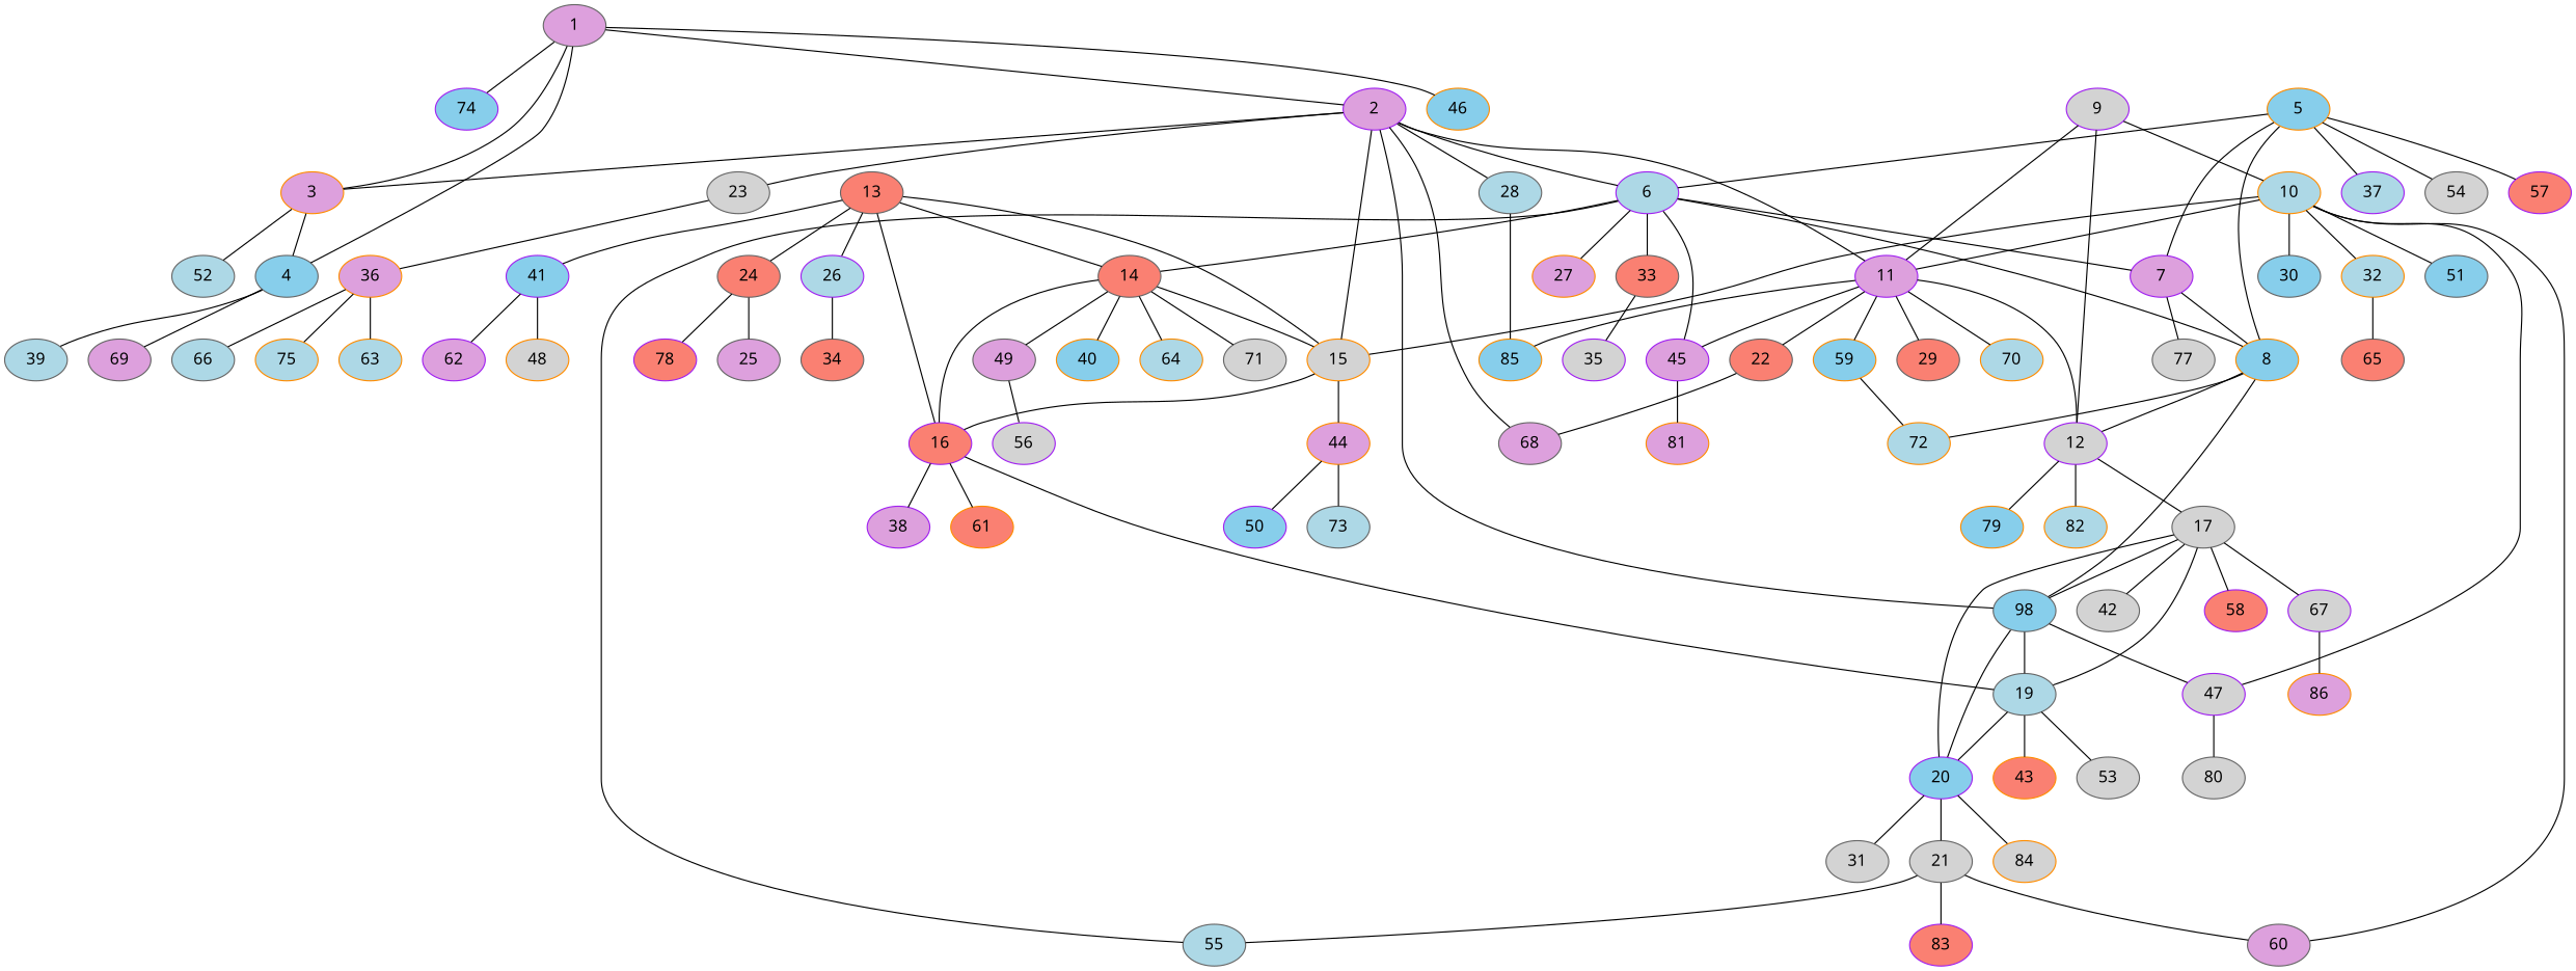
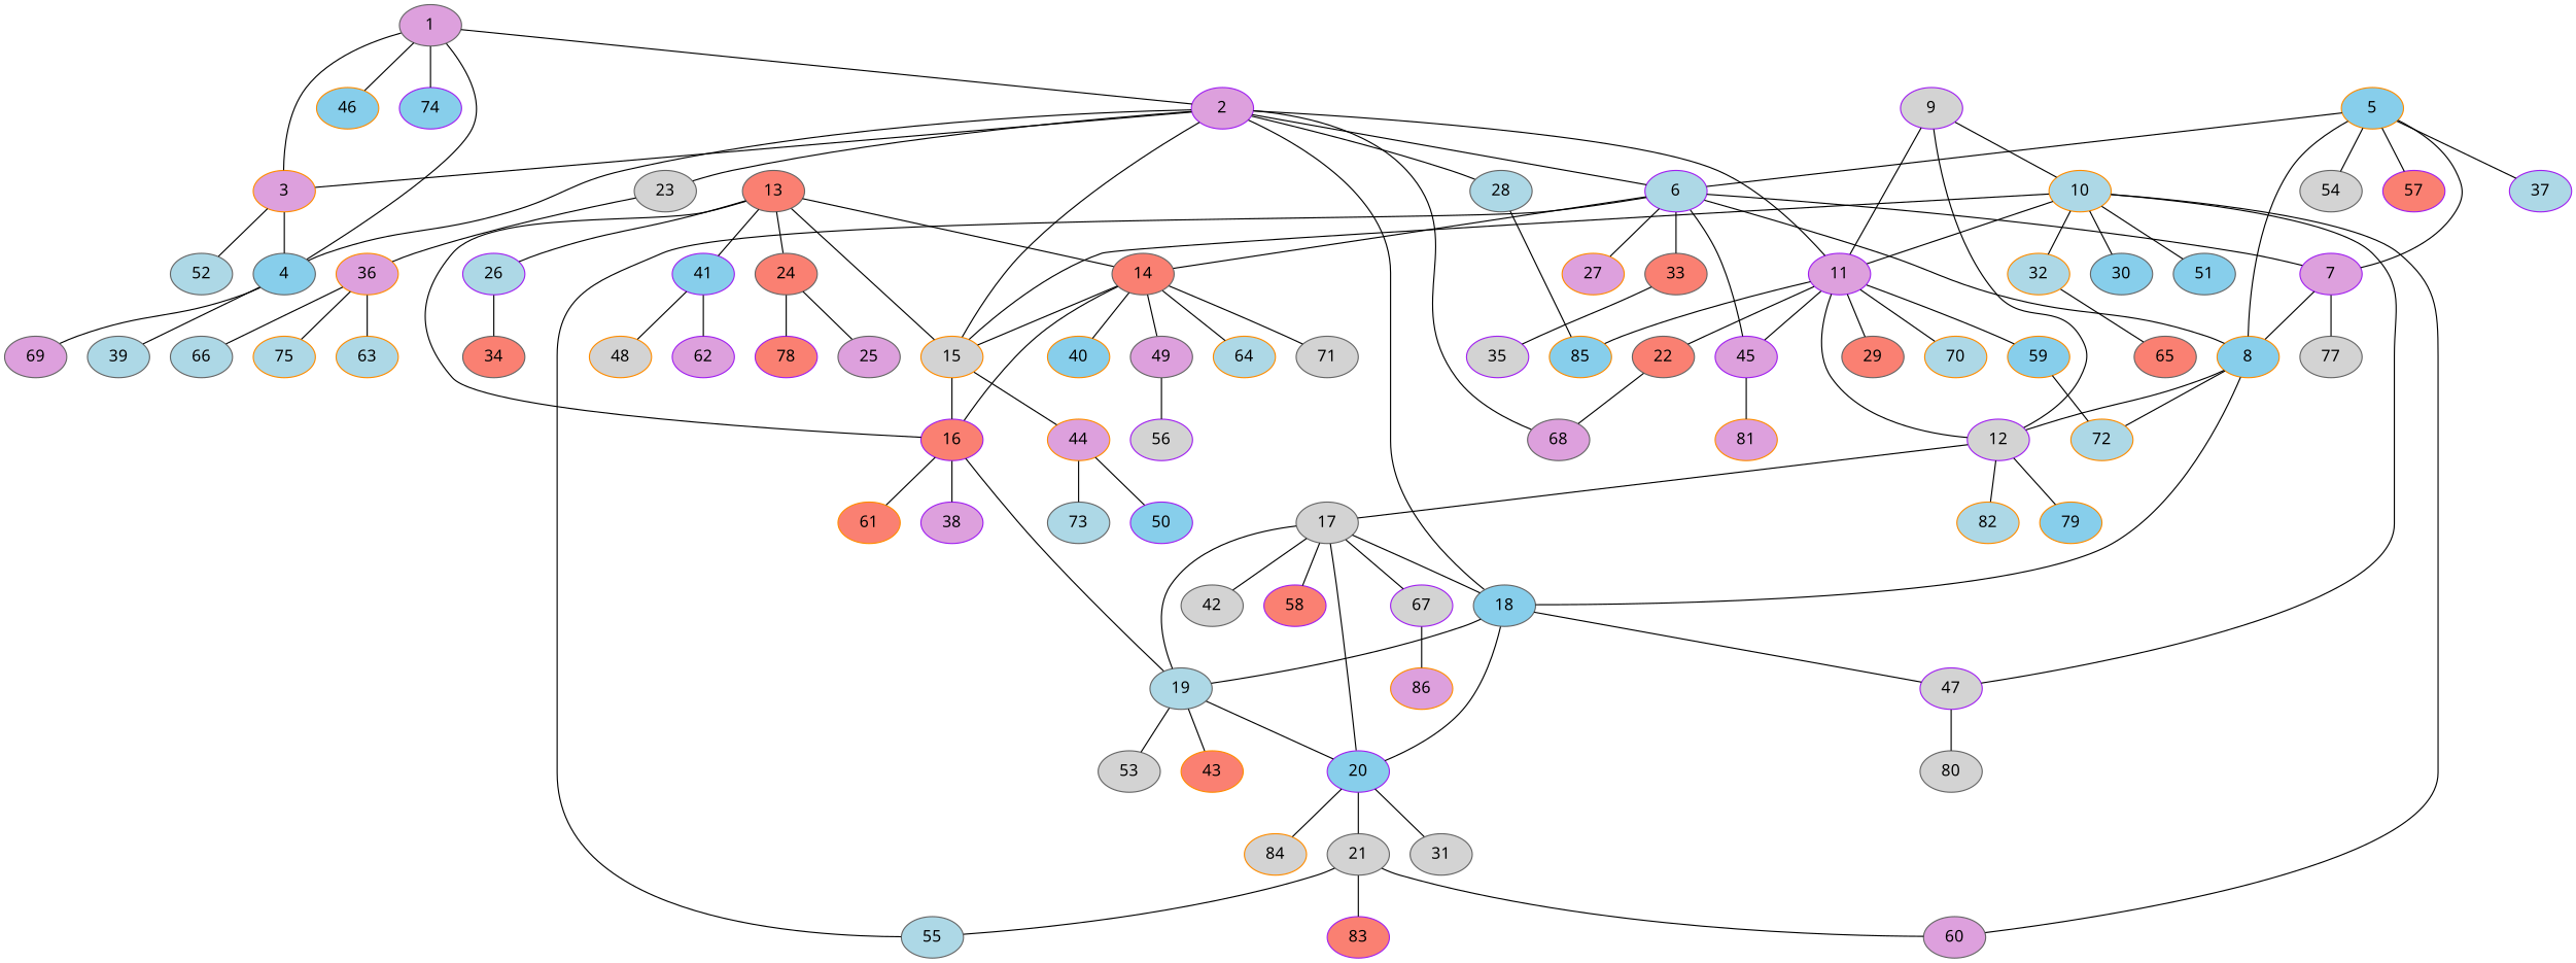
  graph {
    fontname="Noto Sans"
    node [color=gray40 fillcolor=lightgrey fontname="Noto Sans" style=filled]
    edge [fontname="Noto Sans"]
    1 [fillcolor=plum]
    2 [color=purple fillcolor=plum]
    3 [color=darkorange fillcolor=plum]
    4 [fillcolor=skyblue]
    46 [color=darkorange fillcolor=skyblue]
    74 [color=purple fillcolor=skyblue]
    6 [color=purple fillcolor=lightblue]
    11 [color=purple fillcolor=plum]
    15 [color=darkorange]
-   18 [fillcolor=skyblue label=98]
+   18 [fillcolor=skyblue]
    23
    28 [fillcolor=lightblue]
    68 [fillcolor=plum]
    52 [fillcolor=lightblue]
    39 [fillcolor=lightblue]
    69 [fillcolor=plum]
    7 [color=purple fillcolor=plum]
    8 [color=darkorange fillcolor=skyblue]
    14 [fillcolor=salmon]
    27 [color=darkorange fillcolor=plum]
    33 [fillcolor=salmon]
    45 [color=purple fillcolor=plum]
    55 [fillcolor=lightblue]
    12 [color=purple]
    22 [fillcolor=salmon]
    29 [fillcolor=salmon]
    59 [color=darkorange fillcolor=skyblue]
    70 [color=darkorange fillcolor=lightblue]
    85 [color=darkorange fillcolor=skyblue]
    16 [color=purple fillcolor=salmon]
    44 [color=darkorange fillcolor=plum]
    47 [color=purple]
    19 [fillcolor=lightblue]
    20 [color=purple fillcolor=skyblue]
    36 [color=darkorange fillcolor=plum]
    5 [color=darkorange fillcolor=skyblue]
    37 [color=purple fillcolor=lightblue]
    54
    57 [color=purple fillcolor=salmon]
    77
    72 [color=darkorange fillcolor=lightblue]
    40 [color=darkorange fillcolor=skyblue]
    49 [fillcolor=plum]
    64 [color=darkorange fillcolor=lightblue]
    71
    35 [color=purple]
    81 [color=darkorange fillcolor=plum]
    17
    79 [color=darkorange fillcolor=skyblue]
    82 [color=darkorange fillcolor=lightblue]
    9 [color=purple]
    10 [color=darkorange fillcolor=lightblue]
    30 [fillcolor=skyblue]
    32 [color=darkorange fillcolor=lightblue]
    51 [fillcolor=skyblue]
    60 [fillcolor=plum]
    65 [fillcolor=salmon]
    80
    42
    58 [color=purple fillcolor=salmon]
    67 [color=purple]
    13 [fillcolor=salmon]
    24 [fillcolor=salmon]
    26 [color=purple fillcolor=lightblue]
    41 [color=purple fillcolor=skyblue]
    38 [color=purple fillcolor=plum]
    61 [color=darkorange fillcolor=salmon]
    25 [fillcolor=plum]
    78 [color=purple fillcolor=salmon]
    34 [fillcolor=salmon]
    48 [color=darkorange]
    62 [color=purple fillcolor=plum]
    56 [color=purple]
    50 [color=purple fillcolor=skyblue]
    73 [fillcolor=lightblue]
    43 [color=darkorange fillcolor=salmon]
    53
    21
    31
    84 [color=darkorange]
    n81 [color=darkorange fillcolor=plum label=86]
    83 [color=purple fillcolor=salmon]
    63 [color=darkorange fillcolor=lightblue]
    66 [fillcolor=lightblue]
    75 [color=darkorange fillcolor=lightblue]
    1 -- 2
    1 -- 3
    1 -- 4
    1 -- 46
    1 -- 74
    2 -- 3
+   2 -- 4
    2 -- 6
    2 -- 11
    2 -- 15
    2 -- 18
    2 -- 23
    2 -- 28
    2 -- 68
    3 -- 4
    3 -- 52
    4 -- 39
    4 -- 69
    6 -- 7
    6 -- 8
    6 -- 14
    6 -- 27
    6 -- 33
    6 -- 45
    6 -- 55
    11 -- 45
    11 -- 12
    11 -- 22
    11 -- 29
    11 -- 59
    11 -- 70
    11 -- 85
    15 -- 16
    15 -- 44
    18 -- 47
    18 -- 19
    18 -- 20
    23 -- 36
    28 -- 85
    7 -- 8
    7 -- 77
    8 -- 18
    8 -- 12
    8 -- 72
    14 -- 15
    14 -- 16
    14 -- 40
    14 -- 49
    14 -- 64
    14 -- 71
    33 -- 35
    45 -- 81
    12 -- 17
    12 -- 79
    12 -- 82
    22 -- 68
    59 -- 72
    16 -- 19
    16 -- 38
    16 -- 61
    44 -- 50
    44 -- 73
    47 -- 80
    19 -- 20
    19 -- 43
    19 -- 53
    20 -- 21
    20 -- 31
    20 -- 84
    36 -- 63
    36 -- 66
    36 -- 75
    5 -- 6
    5 -- 7
    5 -- 8
    5 -- 37
    5 -- 54
    5 -- 57
    49 -- 56
    17 -- 18
    17 -- 19
    17 -- 20
    17 -- 42
    17 -- 58
    17 -- 67
    9 -- 11
    9 -- 12
    9 -- 10
    10 -- 11
    10 -- 15
    10 -- 47
    10 -- 30
    10 -- 32
    10 -- 51
    10 -- 60
    32 -- 65
    67 -- n81
    13 -- 15
    13 -- 14
    13 -- 16
    13 -- 24
    13 -- 26
    13 -- 41
    24 -- 25
    24 -- 78
    26 -- 34
    41 -- 48
    41 -- 62
    21 -- 55
    21 -- 60
    21 -- 83
  }
